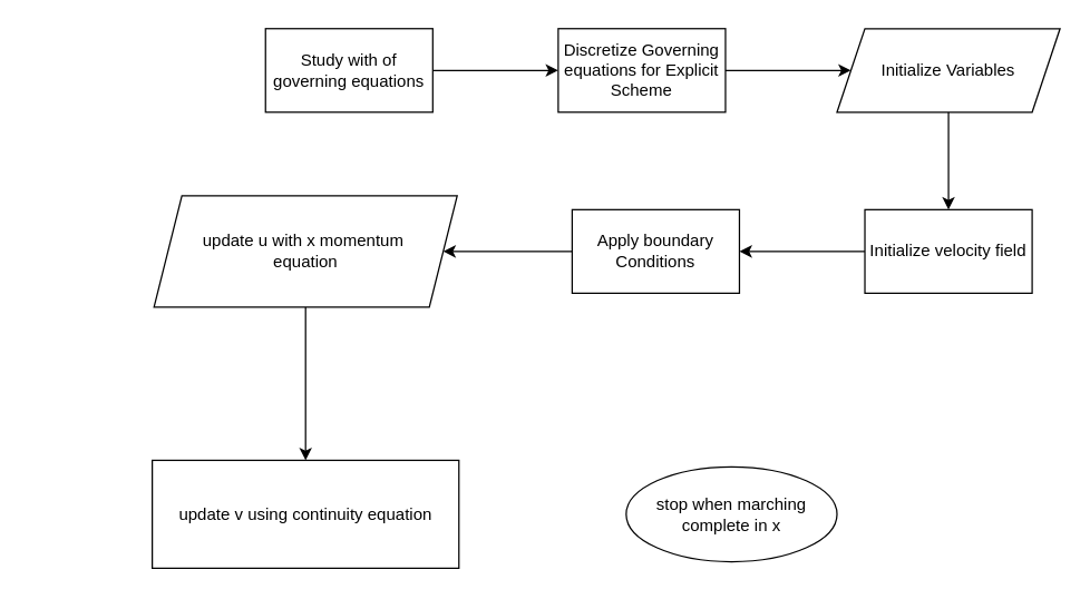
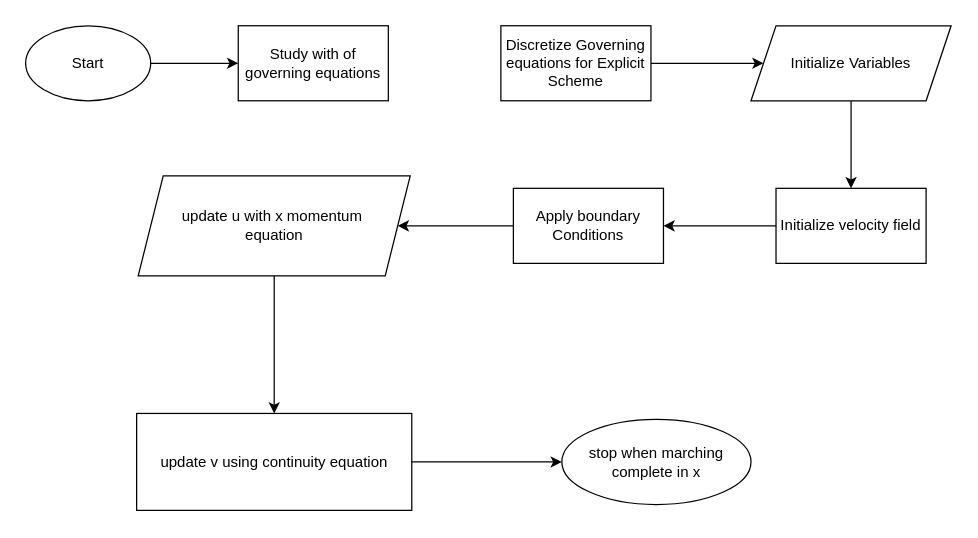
  <mxCell id="0" />
  <mxCell id="1" parent="0" />
+ <mxCell id="2" value="" style="edgeStyle=orthogonalEdgeStyle;rounded=0;orthogonalLoop=1;jettySize=auto;html=1;" parent="1" source="3" target="15" edge="1"><mxGeometry relative="1" as="geometry" /></mxCell>
+ <mxCell id="3" value="Start" style="ellipse;whiteSpace=wrap;html=1;" parent="1" vertex="1"><mxGeometry x="20" y="20" width="100" height="60" as="geometry" /></mxCell>
  <mxCell id="4" style="edgeStyle=orthogonalEdgeStyle;rounded=0;orthogonalLoop=1;jettySize=auto;html=1;exitX=0.5;exitY=1;exitDx=0;exitDy=0;entryX=0.5;entryY=0;entryDx=0;entryDy=0;" parent="1" source="5" target="7" edge="1"><mxGeometry relative="1" as="geometry" /></mxCell>
  <mxCell id="5" value="Initialize Variables" style="shape=parallelogram;perimeter=parallelogramPerimeter;whiteSpace=wrap;html=1;fixedSize=1;" parent="1" vertex="1"><mxGeometry x="600" y="20" width="160" height="60" as="geometry" /></mxCell>
  <mxCell id="6" value="" style="edgeStyle=orthogonalEdgeStyle;rounded=0;orthogonalLoop=1;jettySize=auto;html=1;" parent="1" source="7" target="9" edge="1"><mxGeometry relative="1" as="geometry" /></mxCell>
  <mxCell id="7" value="Initialize velocity field" style="whiteSpace=wrap;html=1;" parent="1" vertex="1"><mxGeometry x="620" y="150" width="120" height="60" as="geometry" /></mxCell>
  <mxCell id="8" value="" style="edgeStyle=orthogonalEdgeStyle;rounded=0;orthogonalLoop=1;jettySize=auto;html=1;" parent="1" source="9" target="11" edge="1"><mxGeometry relative="1" as="geometry" /></mxCell>
  <mxCell id="9" value="Apply boundary&lt;div&gt;Conditions&lt;/div&gt;" style="whiteSpace=wrap;html=1;" parent="1" vertex="1"><mxGeometry x="410" y="150" width="120" height="60" as="geometry" /></mxCell>
  <mxCell id="10" style="edgeStyle=orthogonalEdgeStyle;rounded=0;orthogonalLoop=1;jettySize=auto;html=1;exitX=0.5;exitY=1;exitDx=0;exitDy=0;entryX=0.5;entryY=0;entryDx=0;entryDy=0;" parent="1" source="11" target="13" edge="1"><mxGeometry relative="1" as="geometry" /></mxCell>
  <mxCell id="11" value="update u with x momentum&amp;nbsp;&lt;div&gt;equation&lt;/div&gt;" style="shape=parallelogram;perimeter=parallelogramPerimeter;whiteSpace=wrap;html=1;fixedSize=1;" parent="1" vertex="1"><mxGeometry x="110" y="140" width="217.5" height="80" as="geometry" /></mxCell>
+ <mxCell id="12" value="" style="edgeStyle=orthogonalEdgeStyle;rounded=0;orthogonalLoop=1;jettySize=auto;html=1;" parent="1" source="13" target="18" edge="1"><mxGeometry relative="1" as="geometry" /></mxCell>
  <mxCell id="13" value="update v using continuity equation" style="whiteSpace=wrap;html=1;" parent="1" vertex="1"><mxGeometry x="108.75" y="330" width="220" height="77.5" as="geometry" /></mxCell>
- <mxCell id="14" value="" style="edgeStyle=orthogonalEdgeStyle;rounded=0;orthogonalLoop=1;jettySize=auto;html=1;" parent="1" source="15" target="17" edge="1"><mxGeometry relative="1" as="geometry" /></mxCell>
  <mxCell id="15" value="Study with of governing equations" style="whiteSpace=wrap;html=1;" parent="1" vertex="1"><mxGeometry x="190" y="20" width="120" height="60" as="geometry" /></mxCell>
  <mxCell id="16" style="edgeStyle=orthogonalEdgeStyle;rounded=0;orthogonalLoop=1;jettySize=auto;html=1;exitX=1;exitY=0.5;exitDx=0;exitDy=0;entryX=0;entryY=0.5;entryDx=0;entryDy=0;" parent="1" source="17" target="5" edge="1"><mxGeometry relative="1" as="geometry" /></mxCell>
  <mxCell id="17" value="Discretize Governing equations for Explicit Scheme" style="whiteSpace=wrap;html=1;" parent="1" vertex="1"><mxGeometry x="400" y="20" width="120" height="60" as="geometry" /></mxCell>
  <mxCell id="18" value="stop when marching complete in x" style="ellipse;whiteSpace=wrap;html=1;" parent="1" vertex="1"><mxGeometry x="448.75" y="334.68" width="151.25" height="68.13" as="geometry" /></mxCell>
